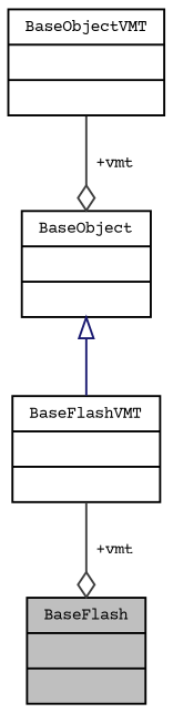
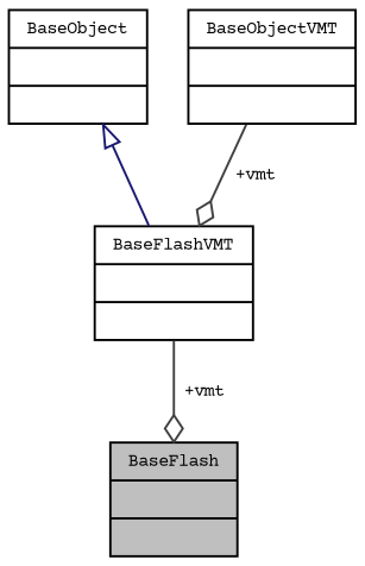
  digraph {
    fontname="Courier Prime"
    node [color=black fontname="Courier Prime" fontsize=8 shape=record]
    edge [color=grey25 fontname="Courier Prime" fontsize=8 labelfontname=Helvetica labelfontsize=8 style=solid arrowhead=odiamond]
    n1 [fillcolor=grey75 fontcolor=black height=0.2 label="{BaseFlash\n||}" style=filled width=0.4]
    n2 [height=0.2 label="{BaseObject\n||}" width=0.4]
    n3 [height=0.2 label="{BaseFlashVMT\n||}" width=0.4]
    n4 [height=0.2 label="{BaseObjectVMT\n||}" width=0.4]
    n2 -> n3 [arrowtail=onormal color=midnightblue dir=back arrowhead=""]
    n3 -> n1 [label=" +vmt"]
-   n4 -> n2 [label=" +vmt"]
+   n4 -> n3 [label=" +vmt"]
  }
